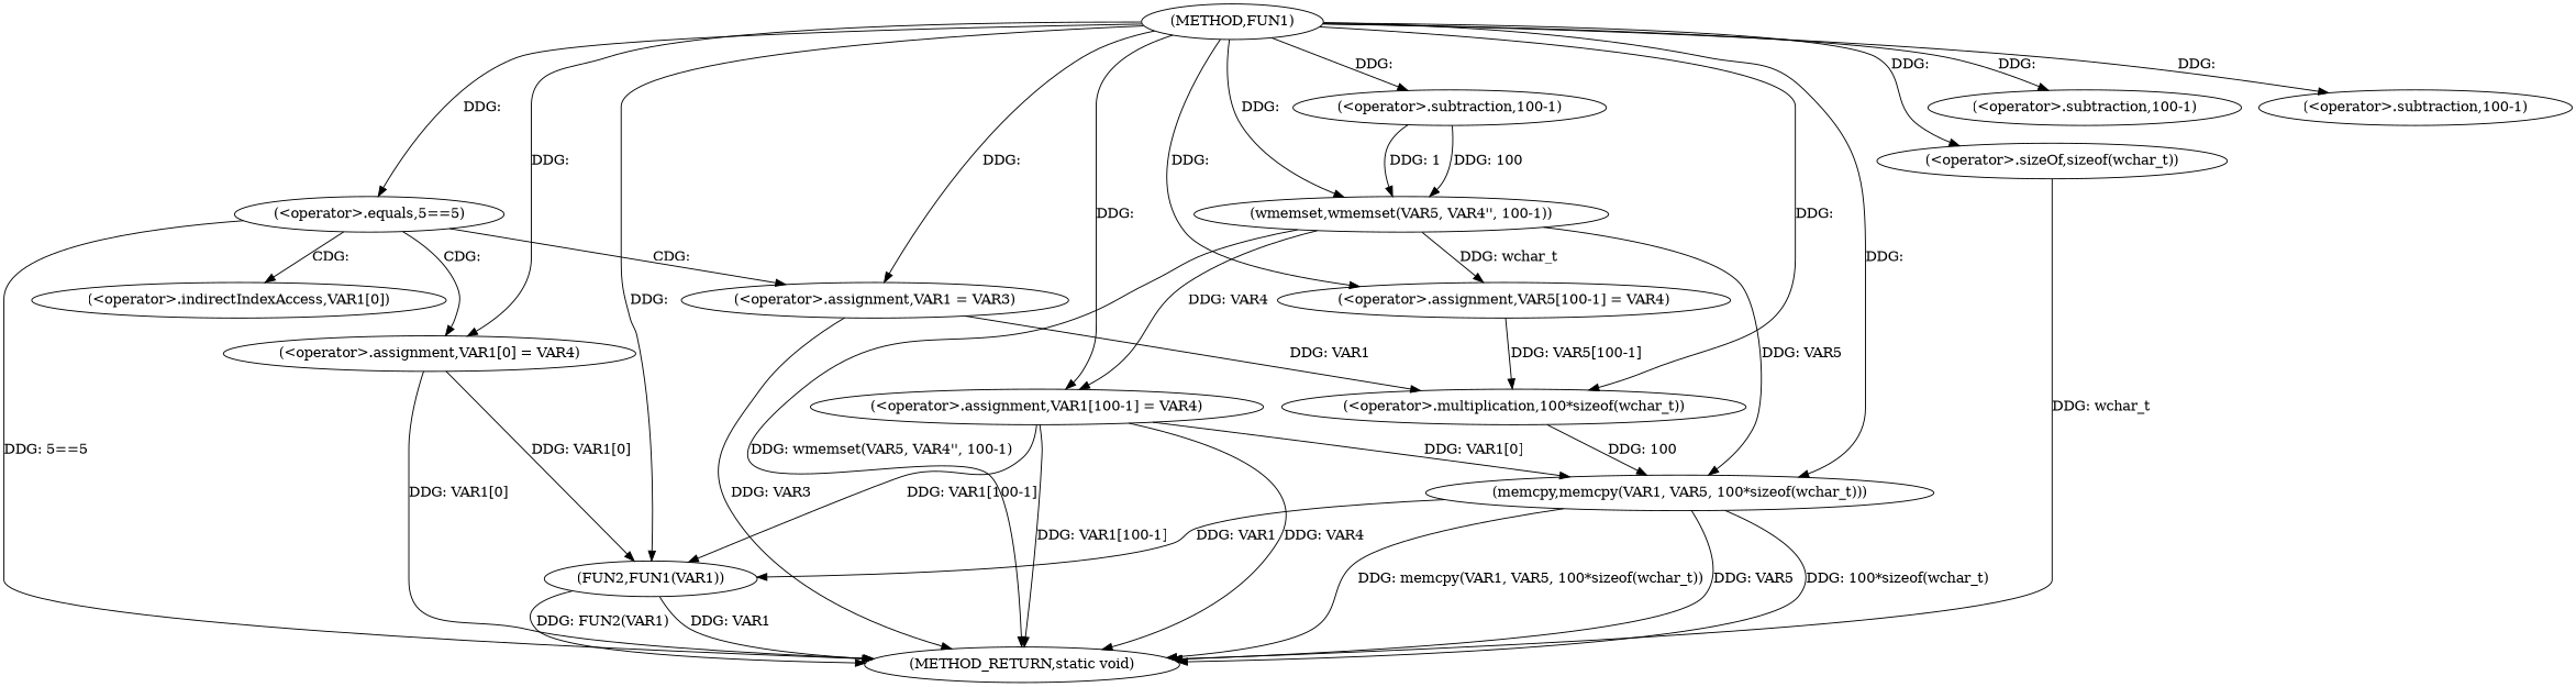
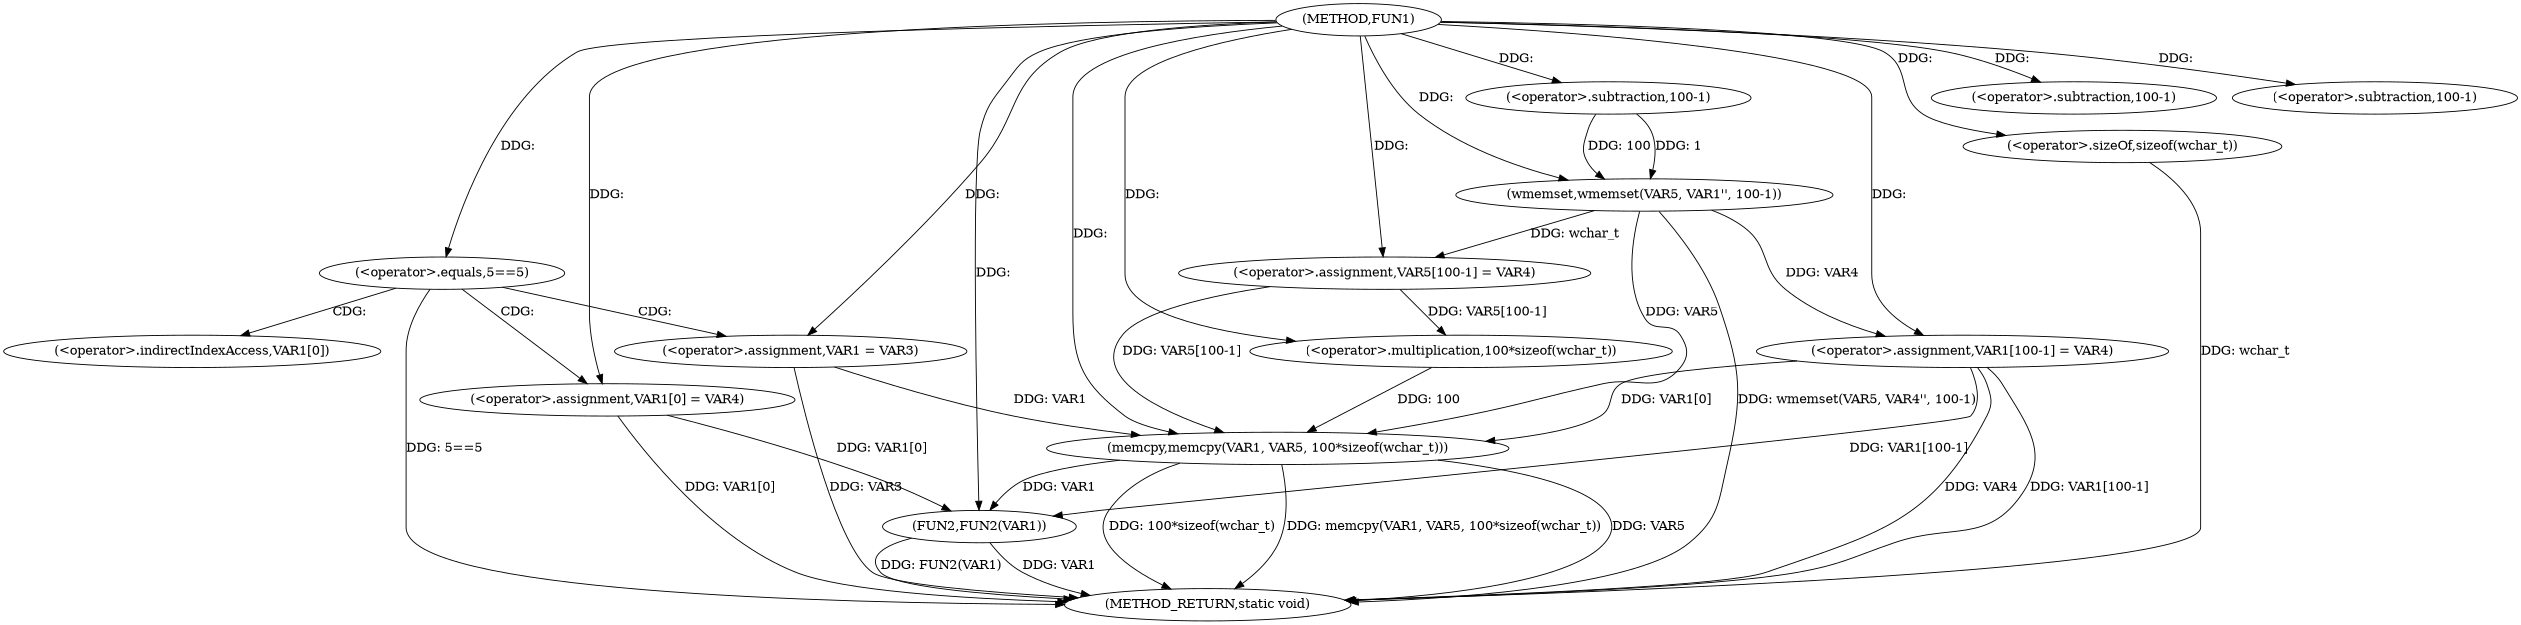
  digraph {
    n1 [label="(METHOD,FUN1)"]
    n2 [label="(<operator>.equals,5==5)"]
    n3 [label="(<operator>.assignment,VAR1 = VAR3)"]
    n4 [label="(<operator>.assignment,VAR1[0] = VAR4)"]
-   n5 [label="(wmemset,wmemset(VAR5, VAR4'', 100-1))"]
+   n5 [label="(wmemset,wmemset(VAR5, VAR1'', 100-1))"]
    n6 [label="(<operator>.subtraction,100-1)"]
    n7 [label="(<operator>.assignment,VAR5[100-1] = VAR4)"]
    n8 [label="(<operator>.subtraction,100-1)"]
    n9 [label="(memcpy,memcpy(VAR1, VAR5, 100*sizeof(wchar_t)))"]
    n10 [label="(<operator>.multiplication,100*sizeof(wchar_t))"]
    n11 [label="(<operator>.sizeOf,sizeof(wchar_t))"]
    n12 [label="(<operator>.assignment,VAR1[100-1] = VAR4)"]
    n13 [label="(<operator>.subtraction,100-1)"]
-   n14 [label="(FUN2,FUN1(VAR1))"]
+   n14 [label="(FUN2,FUN2(VAR1))"]
    n15 [label="(METHOD_RETURN,static void)"]
    n16 [label="(<operator>.indirectIndexAccess,VAR1[0])"]
    n1 -> n2 [label="DDG: "]
    n1 -> n3 [label="DDG: "]
    n1 -> n4 [label="DDG: "]
    n1 -> n5 [label="DDG: "]
    n1 -> n6 [label="DDG: "]
    n1 -> n7 [label="DDG: "]
    n1 -> n8 [label="DDG: "]
    n1 -> n9 [label="DDG: "]
    n1 -> n10 [label="DDG: "]
    n1 -> n11 [label="DDG: "]
    n1 -> n12 [label="DDG: "]
    n1 -> n13 [label="DDG: "]
    n1 -> n14 [label="DDG: "]
    n2 -> n3 [label="CDG: "]
    n2 -> n4 [label="CDG: "]
    n2 -> n15 [label="DDG: 5==5"]
    n2 -> n16 [label="CDG: "]
-   n3 -> n10 [label="DDG: VAR1"]
+   n3 -> n9 [label="DDG: VAR1"]
    n3 -> n15 [label="DDG: VAR3"]
    n4 -> n14 [label="DDG: VAR1[0]"]
    n4 -> n15 [label="DDG: VAR1[0]"]
    n5 -> n7 [label="DDG: wchar_t"]
    n5 -> n9 [label="DDG: VAR5"]
    n5 -> n12 [label="DDG: VAR4"]
    n5 -> n15 [label="DDG: wmemset(VAR5, VAR4'', 100-1)"]
    n6 -> n5 [label="DDG: 100"]
    n6 -> n5 [label="DDG: 1"]
+   n7 -> n9 [label="DDG: VAR5[100-1]"]
    n7 -> n10 [label="DDG: VAR5[100-1]"]
    n9 -> n14 [label="DDG: VAR1"]
    n9 -> n15 [label="DDG: memcpy(VAR1, VAR5, 100*sizeof(wchar_t))"]
    n9 -> n15 [label="DDG: VAR5"]
    n9 -> n15 [label="DDG: 100*sizeof(wchar_t)"]
    n10 -> n9 [label="DDG: 100"]
    n11 -> n15 [label="DDG: wchar_t"]
    n12 -> n9 [label="DDG: VAR1[0]"]
    n12 -> n14 [label="DDG: VAR1[100-1]"]
    n12 -> n15 [label="DDG: VAR4"]
    n12 -> n15 [label="DDG: VAR1[100-1]"]
    n14 -> n15 [label="DDG: VAR1"]
    n14 -> n15 [label="DDG: FUN2(VAR1)"]
  }
